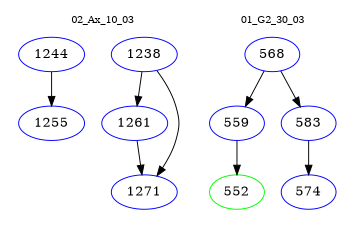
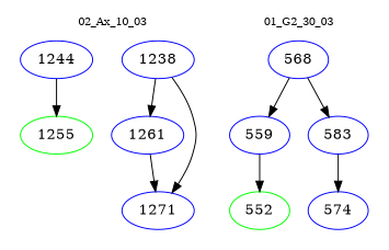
  digraph {
    node [color=blue]
    edge [color=black]
    n1 [label=1238]
    n2 [label=1244]
    n3 [label=1261]
-   n4 [label=1255]
+   n4 [color=green label=1255]
    n5 [label=1271]
    n6 [label=568]
    n7 [label=559]
    n8 [label=583]
    n9 [color=green label=552]
    n10 [label=574]
    subgraph cluster_1 {
      color=white
      fontsize=10
      label="02_Ax_10_03"
      n1
      n2
      n3
      n4
      n5
    }
    subgraph cluster_2 {
      color=white
      fontsize=10
      label="01_G2_30_03"
      n6
      n7
      n8
      n9
      n10
    }
    n1 -> n3
    n1 -> n5
    n2 -> n4
    n3 -> n5
    n6 -> n7
    n6 -> n8
    n7 -> n9
    n8 -> n10
  }
